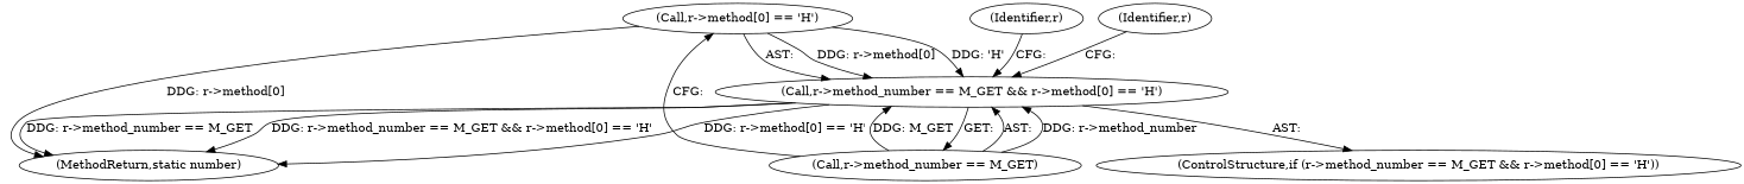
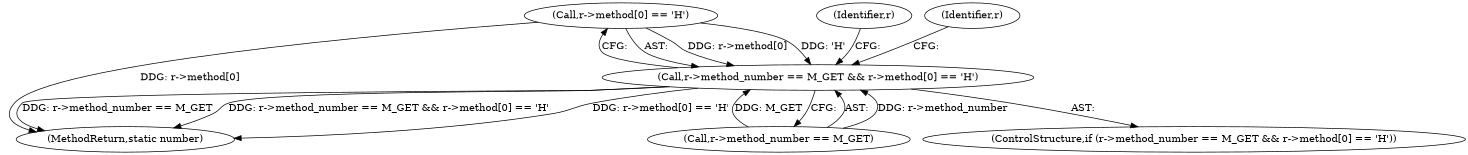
  digraph {
    n1 [label="(Call,r->method[0] == 'H')"]
    n2 [label="(Call,r->method_number == M_GET && r->method[0] == 'H')"]
    n3 [label="(MethodReturn,static number)"]
    n4 [label="(Call,r->method_number == M_GET)"]
    n5 [label="(ControlStructure,if (r->method_number == M_GET && r->method[0] == 'H'))"]
    n6 [label="(Identifier,r)"]
    n7 [label="(Identifier,r)"]
    n1 -> n2 [label="AST: "]
    n1 -> n2 [label="DDG: r->method[0]"]
    n1 -> n2 [label="DDG: 'H'"]
    n1 -> n3 [label="DDG: r->method[0]"]
-   n4 -> n1 [label="CFG: "]
+   n2 -> n1 [label="CFG: "]
    n2 -> n3 [label="DDG: r->method[0] == 'H'"]
    n2 -> n3 [label="DDG: r->method_number == M_GET"]
    n2 -> n3 [label="DDG: r->method_number == M_GET && r->method[0] == 'H'"]
-   n2 -> n4 [label="GET: "]
+   n2 -> n4 [label="CFG: "]
    n2 -> n5 [label="AST: "]
    n4 -> n2 [label="AST: "]
    n4 -> n2 [label="DDG: r->method_number"]
    n4 -> n2 [label="DDG: M_GET"]
    n6 -> n2 [label="CFG: "]
    n7 -> n2 [label="CFG: "]
  }
